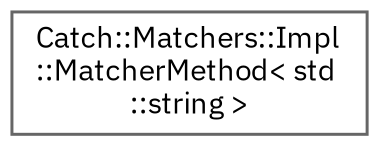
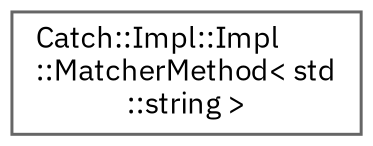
  digraph {
    rankdir=LR
    fontname="IBM Plex Sans"
-   n1 [color=grey40 fillcolor=white fontname="IBM Plex Sans" fontsize=10 height=0.2 label="Catch::Matchers::Impl\l::MatcherMethod\< std\l::string \>" shape=box style=filled width=0.4]
+   n1 [color=grey40 fillcolor=white fontname="IBM Plex Sans" fontsize=10 height=0.2 label="Catch::Impl::Impl\l::MatcherMethod\< std\l::string \>" shape=box style=filled width=0.4]
  }
